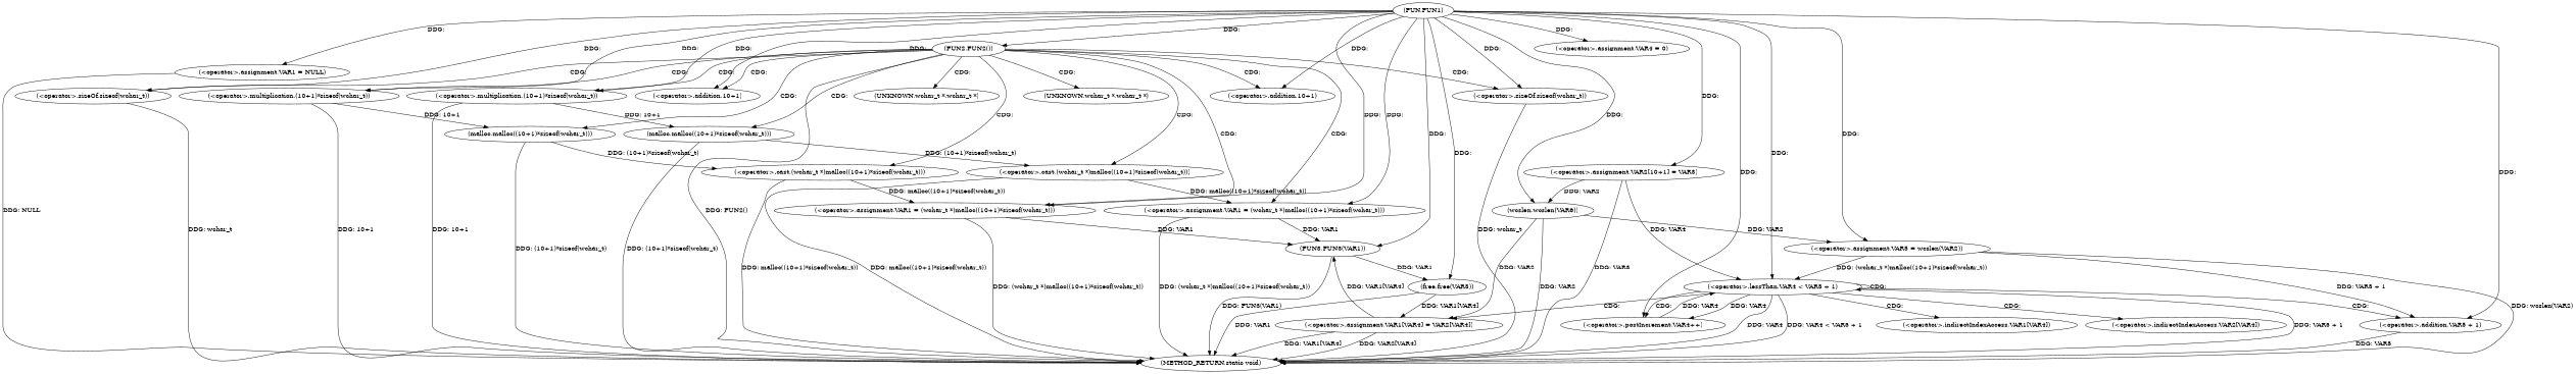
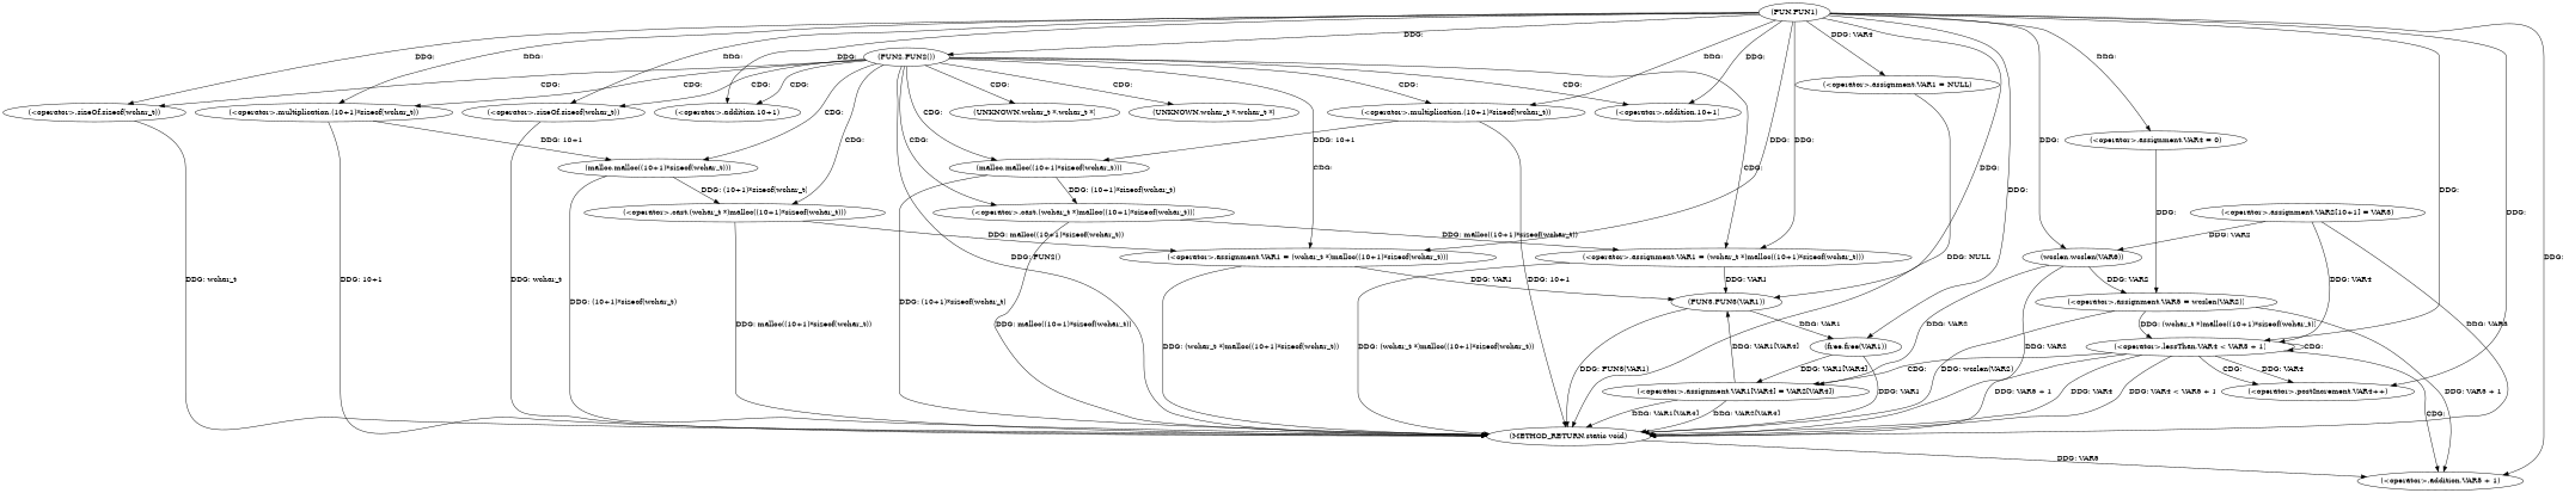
  digraph {
    n1 [label="(FUN,FUN1)"]
    n2 [label="(<operator>.assignment,VAR1 = NULL)"]
    n3 [label="(FUN2,FUN2())"]
    n4 [label="(<operator>.assignment,VAR1 = (wchar_t *)malloc((10+1)*sizeof(wchar_t)))"]
    n5 [label="(<operator>.multiplication,(10+1)*sizeof(wchar_t))"]
    n6 [label="(<operator>.addition,10+1)"]
    n7 [label="(<operator>.sizeOf,sizeof(wchar_t))"]
    n8 [label="(<operator>.assignment,VAR1 = (wchar_t *)malloc((10+1)*sizeof(wchar_t)))"]
    n9 [label="(<operator>.multiplication,(10+1)*sizeof(wchar_t))"]
    n10 [label="(<operator>.addition,10+1)"]
    n11 [label="(<operator>.sizeOf,sizeof(wchar_t))"]
    n12 [label="(<operator>.assignment,VAR2[10+1] = VAR3)"]
    n13 [label="(<operator>.assignment,VAR5 = wcslen(VAR2))"]
    n14 [label="(wcslen,wcslen(VAR6))"]
    n15 [label="(<operator>.assignment,VAR4 = 0)"]
    n16 [label="(<operator>.lessThan,VAR4 < VAR5 + 1)"]
    n17 [label="(<operator>.addition,VAR5 + 1)"]
    n18 [label="(<operator>.postIncrement,VAR4++)"]
    n19 [label="(FUN3,FUN3(VAR1))"]
-   n20 [label="(free,free(VAR5))"]
+   n20 [label="(free,free(VAR1))"]
    n21 [label="(METHOD_RETURN,static void)"]
    n22 [label="(<operator>.cast,(wchar_t *)malloc((10+1)*sizeof(wchar_t)))"]
    n23 [label="(malloc,malloc((10+1)*sizeof(wchar_t)))"]
    n24 [label="(<operator>.cast,(wchar_t *)malloc((10+1)*sizeof(wchar_t)))"]
    n25 [label="(malloc,malloc((10+1)*sizeof(wchar_t)))"]
    n26 [label="(UNKNOWN,wchar_t *,wchar_t *)"]
    n27 [label="(UNKNOWN,wchar_t *,wchar_t *)"]
    n28 [label="(<operator>.assignment,VAR1[VAR4] = VAR2[VAR4])"]
-   n29 [label="(<operator>.indirectIndexAccess,VAR1[VAR4])"]
-   n30 [label="(<operator>.indirectIndexAccess,VAR2[VAR4])"]
-   n1 -> n2 [label="DDG: "]
+   n1 -> n2 [label="DDG: VAR4"]
    n1 -> n3 [label="DDG: "]
    n1 -> n4 [label="DDG: "]
    n1 -> n5 [label="DDG: "]
    n1 -> n6 [label="DDG: "]
    n1 -> n7 [label="DDG: "]
    n1 -> n8 [label="DDG: "]
    n1 -> n9 [label="DDG: "]
    n1 -> n10 [label="DDG: "]
    n1 -> n11 [label="DDG: "]
-   n1 -> n12 [label="DDG: "]
-   n1 -> n13 [label="DDG: "]
+   n15 -> n13 [label="DDG: "]
    n1 -> n14 [label="DDG: "]
    n1 -> n15 [label="DDG: "]
    n1 -> n16 [label="DDG: "]
    n1 -> n17 [label="DDG: "]
    n1 -> n18 [label="DDG: "]
    n1 -> n19 [label="DDG: "]
    n1 -> n20 [label="DDG: "]
    n2 -> n21 [label="DDG: NULL"]
    n3 -> n4 [label="CDG: "]
    n3 -> n5 [label="CDG: "]
    n3 -> n6 [label="CDG: "]
    n3 -> n7 [label="CDG: "]
    n3 -> n8 [label="CDG: "]
    n3 -> n9 [label="CDG: "]
    n3 -> n10 [label="CDG: "]
    n3 -> n11 [label="CDG: "]
    n3 -> n21 [label="DDG: FUN2()"]
    n3 -> n22 [label="CDG: "]
    n3 -> n23 [label="CDG: "]
    n3 -> n24 [label="CDG: "]
    n3 -> n25 [label="CDG: "]
    n3 -> n26 [label="CDG: "]
    n3 -> n27 [label="CDG: "]
    n4 -> n19 [label="DDG: VAR1"]
    n4 -> n21 [label="DDG: (wchar_t *)malloc((10+1)*sizeof(wchar_t))"]
    n5 -> n21 [label="DDG: 10+1"]
    n5 -> n23 [label="DDG: 10+1"]
    n7 -> n21 [label="DDG: wchar_t"]
    n8 -> n19 [label="DDG: VAR1"]
    n8 -> n21 [label="DDG: (wchar_t *)malloc((10+1)*sizeof(wchar_t))"]
    n9 -> n21 [label="DDG: 10+1"]
    n9 -> n25 [label="DDG: 10+1"]
    n11 -> n21 [label="DDG: wchar_t"]
    n12 -> n14 [label="DDG: VAR2"]
    n12 -> n16 [label="DDG: VAR4"]
    n12 -> n21 [label="DDG: VAR3"]
    n13 -> n16 [label="DDG: (wchar_t *)malloc((10+1)*sizeof(wchar_t))"]
    n13 -> n17 [label="DDG: VAR5 + 1"]
    n13 -> n21 [label="DDG: wcslen(VAR2)"]
    n14 -> n13 [label="DDG: VAR2"]
    n14 -> n21 [label="DDG: VAR2"]
    n14 -> n28 [label="DDG: VAR2"]
    n16 -> n16 [label="CDG: "]
    n16 -> n17 [label="CDG: "]
    n16 -> n18 [label="DDG: VAR4"]
    n16 -> n18 [label="CDG: "]
    n16 -> n21 [label="DDG: VAR5 + 1"]
    n16 -> n21 [label="DDG: VAR4"]
    n16 -> n21 [label="DDG: VAR4 < VAR5 + 1"]
    n16 -> n28 [label="CDG: "]
-   n16 -> n29 [label="CDG: "]
-   n16 -> n30 [label="CDG: "]
-   n17 -> n21 [label="DDG: VAR5"]
-   n18 -> n16 [label="DDG: VAR4"]
+   n21 -> n17 [label="DDG: VAR5"]
    n19 -> n20 [label="DDG: VAR1"]
    n19 -> n21 [label="DDG: FUN3(VAR1)"]
    n20 -> n21 [label="DDG: VAR1"]
    n20 -> n28 [label="DDG: VAR1[VAR4]"]
    n22 -> n4 [label="DDG: malloc((10+1)*sizeof(wchar_t))"]
    n22 -> n21 [label="DDG: malloc((10+1)*sizeof(wchar_t))"]
    n23 -> n21 [label="DDG: (10+1)*sizeof(wchar_t)"]
    n23 -> n22 [label="DDG: (10+1)*sizeof(wchar_t)"]
    n24 -> n8 [label="DDG: malloc((10+1)*sizeof(wchar_t))"]
    n24 -> n21 [label="DDG: malloc((10+1)*sizeof(wchar_t))"]
    n25 -> n21 [label="DDG: (10+1)*sizeof(wchar_t)"]
    n25 -> n24 [label="DDG: (10+1)*sizeof(wchar_t)"]
    n28 -> n19 [label="DDG: VAR1[VAR4]"]
    n28 -> n21 [label="DDG: VAR1[VAR4]"]
    n28 -> n21 [label="DDG: VAR2[VAR4]"]
  }
